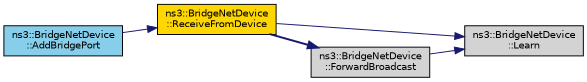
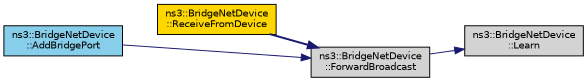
  digraph {
    rankdir=RL
    node [color=black fillcolor=lightgrey fontname=Helvetica fontsize=10 shape=record style=filled]
    edge [color=midnightblue dir=back fontname=Helvetica fontsize=10 labelfontname=Helvetica labelfontsize=10 style=solid]
    n1 [fontcolor=black height=0.2 label="ns3::BridgeNetDevice\l::Learn" width=0.4]
    n2 [height=0.2 label="ns3::BridgeNetDevice\l::ForwardBroadcast" width=0.4]
    n3 [fillcolor=gold height=0.2 label="ns3::BridgeNetDevice\l::ReceiveFromDevice" width=0.4]
    n4 [fillcolor=skyblue height=0.2 label="ns3::BridgeNetDevice\l::AddBridgePort" width=0.4]
    n1 -> n2
-   n1 -> n3
    n2 -> n3 [style=bold]
-   n3 -> n4
+   n2 -> n4
  }
